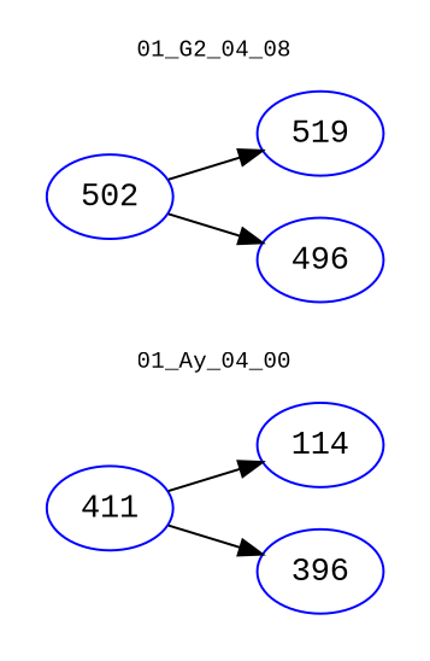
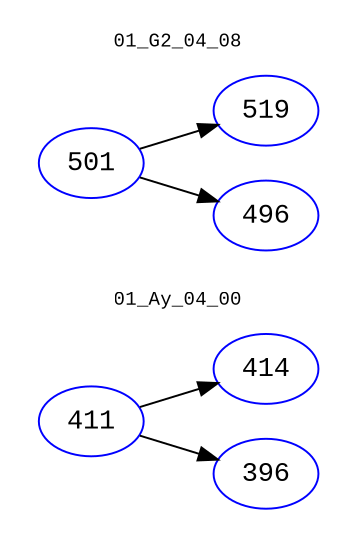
  digraph {
    fontname="Liberation Mono"
    rankdir=LR
    node [color=blue fontname="Liberation Mono"]
    edge [color=black fontname="Liberation Mono"]
    n1 [label=411]
    n2 [label=396]
-   n3 [label=114]
-   n4 [label=502]
+   n3 [label=414]
+   n4 [label=501]
    n5 [label=496]
    n6 [label=519]
    subgraph cluster_1 {
      color=white
      fontsize=10
      label="01_Ay_04_00"
      n1
      n2
      n3
    }
    subgraph cluster_2 {
      color=white
      fontsize=10
      label="01_G2_04_08"
      n4
      n5
      n6
    }
    n1 -> n2
    n1 -> n3
    n4 -> n5
    n4 -> n6
  }
